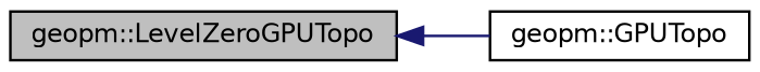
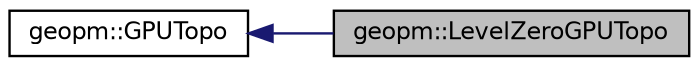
  digraph {
    rankdir=LR
    node [color=black fontname=Helvetica fontsize=10 shape=record style=filled]
    n1 [fillcolor=grey75 fontcolor=black height=0.2 label="geopm::LevelZeroGPUTopo" width=0.4]
    n2 [fillcolor=white height=0.2 label="geopm::GPUTopo" width=0.4]
-   n1 -> n2 [color=midnightblue dir=back fontname=Helvetica fontsize=10 labelfontname=Helvetica labelfontsize=10 style=solid]
+   n2 -> n1 [color=midnightblue dir=back fontname=Helvetica fontsize=10 labelfontname=Helvetica labelfontsize=10 style=solid]
  }
